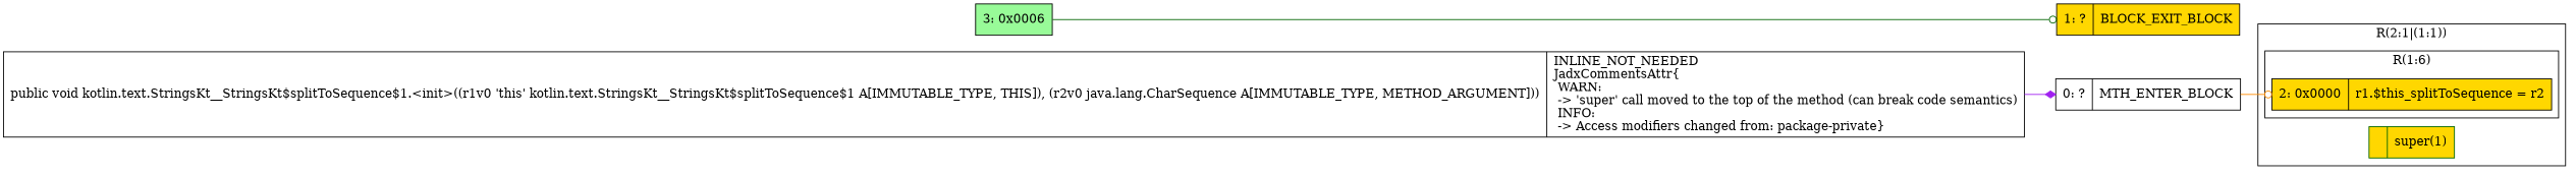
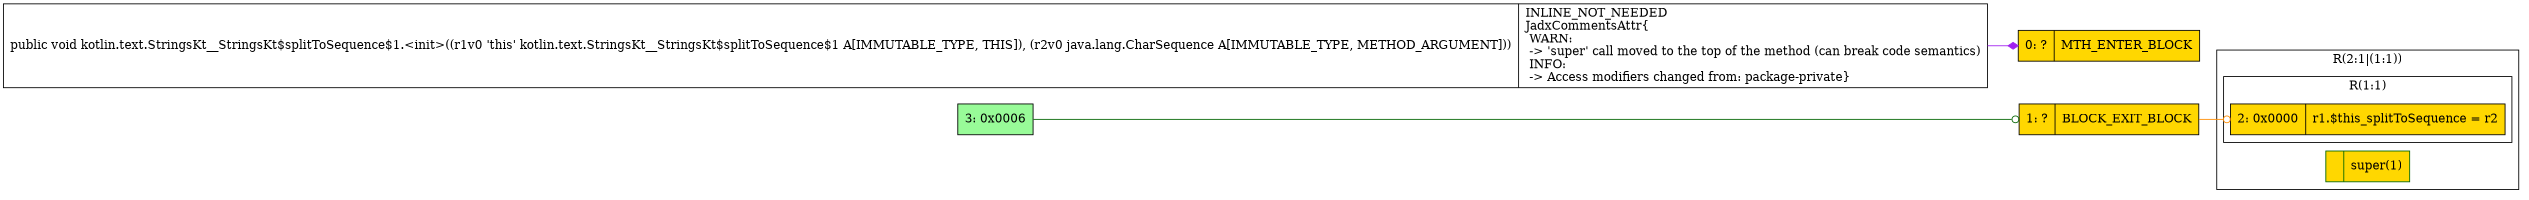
  digraph {
    rankdir=LR
    node [color=black fillcolor=gold shape=record style=filled]
    edge [arrowhead=odot]
    n1 [label="{2\:\ 0x0000|r1.$this_splitToSequence = r2\l}"]
    n2 [color=darkgreen label="{|super(1)\l}"]
    n3 [fillcolor=palegreen label="{3\:\ 0x0006}"]
    n4 [label="{1\:\ ?|BLOCK_EXIT_BLOCK\l}"]
-   n5 [fillcolor=white label="{0\:\ ?|MTH_ENTER_BLOCK\l}"]
+   n5 [label="{0\:\ ?|MTH_ENTER_BLOCK\l}"]
    n6 [fillcolor=white label="{public void kotlin.text.StringsKt__StringsKt$splitToSequence$1.\<init\>((r1v0 'this' kotlin.text.StringsKt__StringsKt$splitToSequence$1 A[IMMUTABLE_TYPE, THIS]), (r2v0 java.lang.CharSequence A[IMMUTABLE_TYPE, METHOD_ARGUMENT]))  | INLINE_NOT_NEEDED\lJadxCommentsAttr\{\l WARN: \l \-\> 'super' call moved to the top of the method (can break code semantics)\l INFO: \l \-\> Access modifiers changed from: package\-private\}\l}"]
    subgraph cluster_1 {
      label="R(2:1|(1:1))"
      n2
      subgraph cluster_2 {
-       label="R(1:6)"
+       label="R(1:1)"
        n1
      }
    }
    n3 -> n4 [color=darkgreen]
-   n5 -> n1 [color=darkorange]
+   n4 -> n1 [color=darkorange]
    n6 -> n5 [arrowhead=diamond color=purple]
  }
